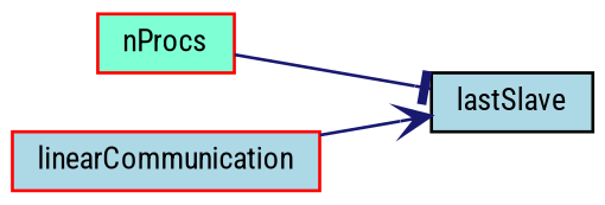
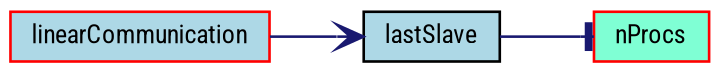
  digraph {
    fontname="Roboto Condensed"
    rankdir=LR
    node [color=red fillcolor=lightblue fontname="Roboto Condensed" fontsize=10 shape=record style=filled]
    edge [color=midnightblue fontname="Roboto Condensed" fontsize=10 labelfontname=Helvetica labelfontsize=10 style=solid]
    n1 [color=black fontcolor=black height=0.2 label=lastSlave width=0.4]
    n2 [fillcolor=aquamarine height=0.2 label=nProcs width=0.4]
    n3 [height=0.2 label=linearCommunication width=0.4]
-   n2 -> n1 [arrowhead=tee]
+   n1 -> n2 [arrowhead=tee]
    n3 -> n1 [arrowhead=vee]
  }
